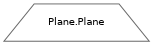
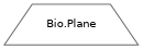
  digraph {
    rankdir=TB
-   n1 [color=grey40 fillcolor=white fontname=Helvetica fontsize=10 height=0.2 label="Plane.Plane" shape=trapezium style=filled width=0.4]
+   n1 [color=grey40 fillcolor=white fontname=Helvetica fontsize=10 height=0.2 label="Bio.Plane" shape=trapezium style=filled width=0.4]
  }
